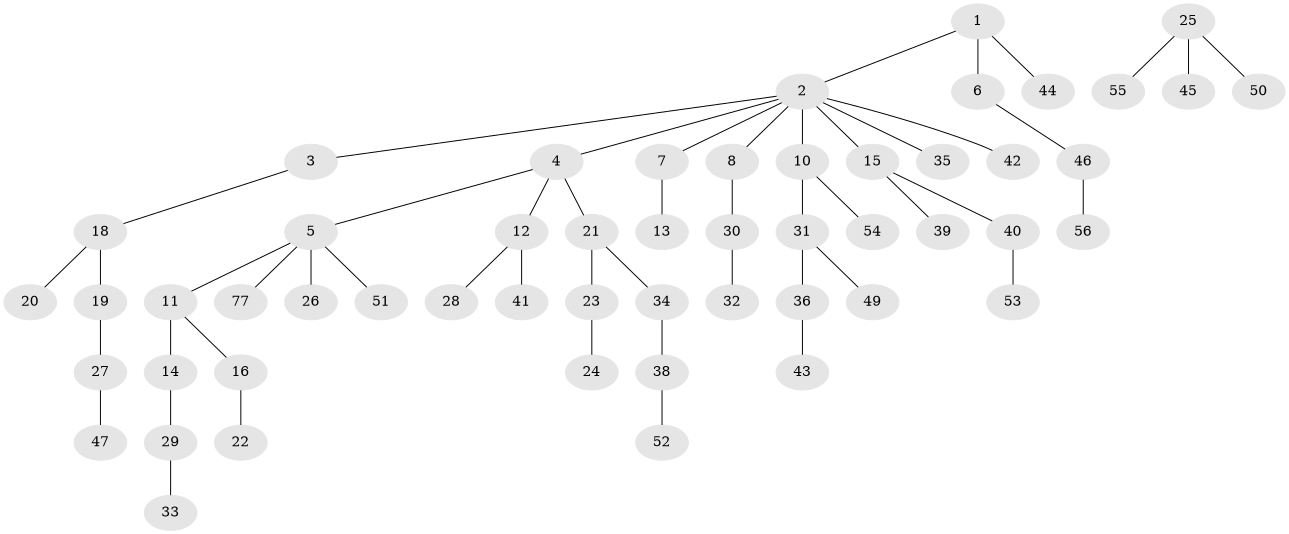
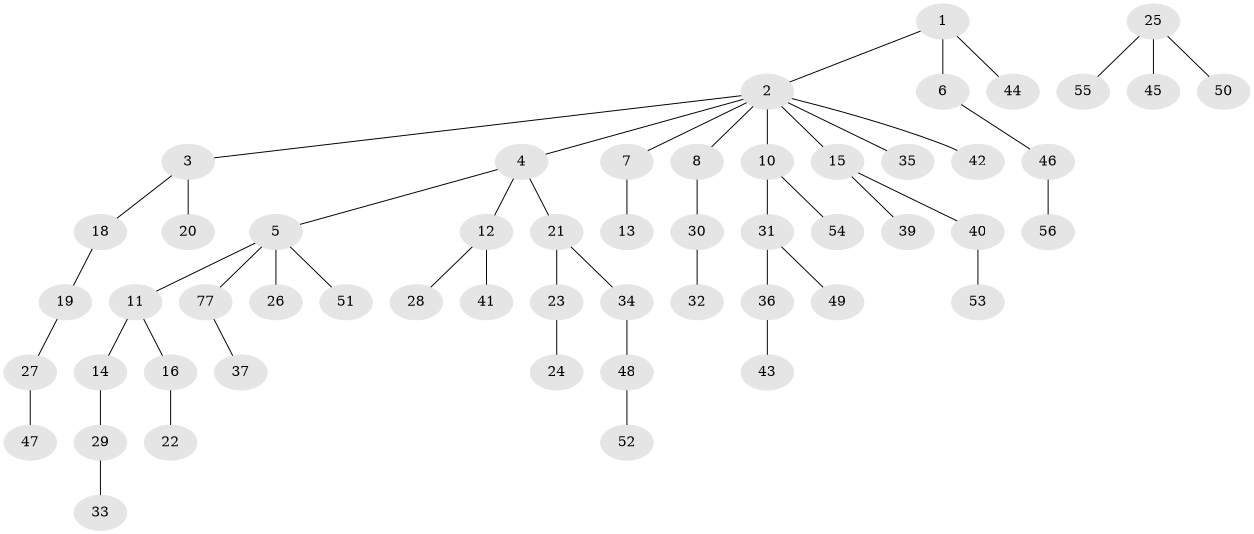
  graph {
    node [color=gray90 style=filled]
    1
    2
    6
    44
    3
    4
    7
    8
    10
    15
    35
    42
    46
    18
    20
    5
    12
    21
    13
    30
    31
    54
    39
    40
    19
    11
    n27 [label=77]
    26
    51
    28
    41
    23
    34
    14
    16
+   37
    56
    32
    25
    55
    45
    50
    36
    49
    29
    22
    33
    53
    27
    47
    24
-   38
+   38 [label=48]
    43
    52
    1 -- 2
    1 -- 6
    1 -- 44
    2 -- 3
    2 -- 4
    2 -- 7
    2 -- 8
    2 -- 10
    2 -- 15
    2 -- 35
    2 -- 42
    6 -- 46
    3 -- 18
-   18 -- 20
+   3 -- 20
    4 -- 5
    4 -- 12
    4 -- 21
    7 -- 13
    8 -- 30
    10 -- 31
    10 -- 54
    15 -- 39
    15 -- 40
    46 -- 56
    18 -- 19
    5 -- 11
    5 -- n27
    5 -- 26
    5 -- 51
    12 -- 28
    12 -- 41
    21 -- 23
    21 -- 34
    30 -- 32
    31 -- 36
    31 -- 49
    40 -- 53
    19 -- 27
    11 -- 14
    11 -- 16
+   n27 -- 37
    23 -- 24
    34 -- 38
    14 -- 29
    16 -- 22
    25 -- 55
    25 -- 45
    25 -- 50
    36 -- 43
    29 -- 33
    27 -- 47
    38 -- 52
  }
